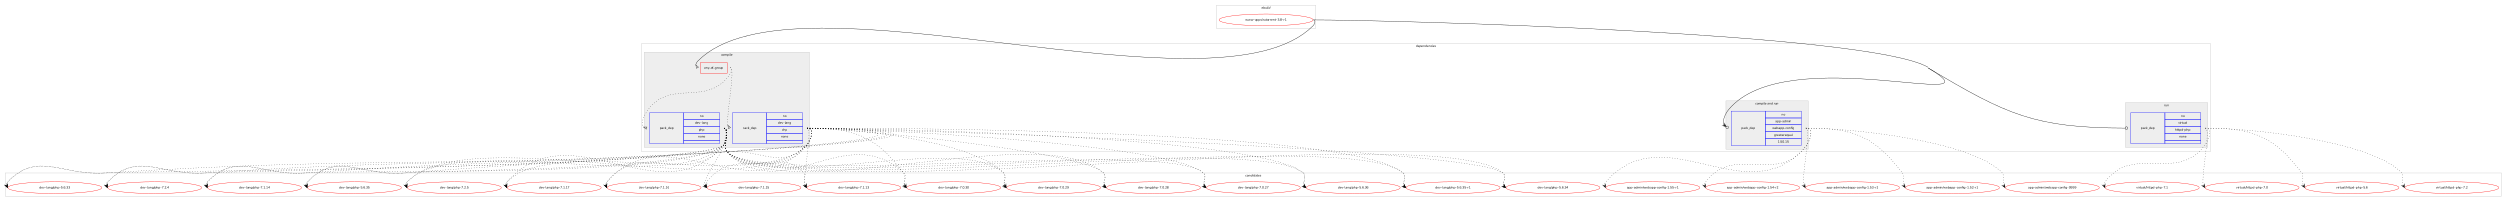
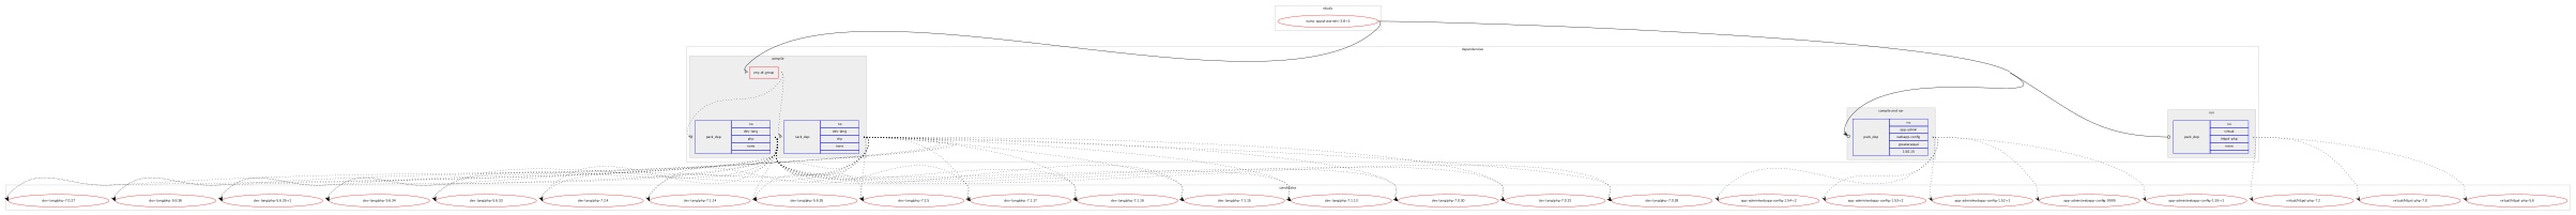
  digraph {
    compound=true
    concentrate=true
    fontname=Nunito
    fontsize=10
    newrank=true
    rankdir=TB
    ranksep=1.5
    node [color=red fontname=Nunito fontsize=10]
    edge [arrowhead=vee fontname=Nunito headport=w style=dotted tailport=e weight=100]
    n1 [label="www-apps/rutorrent-3.8-r1" width=4]
    n2 [color=blue label=<<TABLE BORDER="0" CELLBORDER="1" CELLSPACING="0" CELLPADDING="4" WIDTH="220"><TR><TD ROWSPAN="6" CELLPADDING="30">pack_dep</TD></TR><TR><TD WIDTH="110">no</TD></TR><TR><TD>dev-lang</TD></TR><TR><TD>php</TD></TR><TR><TD>none</TD></TR><TR><TD></TD></TR></TABLE>> shape=none]
    n3 [color=blue label=<<TABLE BORDER="0" CELLBORDER="1" CELLSPACING="0" CELLPADDING="4" WIDTH="220"><TR><TD ROWSPAN="6" CELLPADDING="30">pack_dep</TD></TR><TR><TD WIDTH="110">no</TD></TR><TR><TD>dev-lang</TD></TR><TR><TD>php</TD></TR><TR><TD>none</TD></TR><TR><TD></TD></TR></TABLE>> shape=none]
    n4 [label=<<TABLE BORDER="0" CELLBORDER="1" CELLSPACING="0" CELLPADDING="4"><TR><TD CELLPADDING="10">any_of_group</TD></TR></TABLE>> shape=none]
    n5 [color=blue label=<<TABLE BORDER="0" CELLBORDER="1" CELLSPACING="0" CELLPADDING="4" WIDTH="220"><TR><TD ROWSPAN="6" CELLPADDING="30">pack_dep</TD></TR><TR><TD WIDTH="110">no</TD></TR><TR><TD>app-admin</TD></TR><TR><TD>webapp-config</TD></TR><TR><TD>greaterequal</TD></TR><TR><TD>1.50.15</TD></TR></TABLE>> shape=none]
    n6 [color=blue label=<<TABLE BORDER="0" CELLBORDER="1" CELLSPACING="0" CELLPADDING="4" WIDTH="220"><TR><TD ROWSPAN="6" CELLPADDING="30">pack_dep</TD></TR><TR><TD WIDTH="110">no</TD></TR><TR><TD>virtual</TD></TR><TR><TD>httpd-php</TD></TR><TR><TD>none</TD></TR><TR><TD></TD></TR></TABLE>> shape=none]
    n7 [label="dev-lang/php-5.6.35" width=4]
    n8 [label="dev-lang/php-7.1.14" width=4]
    n9 [label="dev-lang/php-7.2.4" width=4]
    n10 [label="dev-lang/php-5.6.33" width=4]
    n11 [label="dev-lang/php-5.6.34" width=4]
    n12 [label="dev-lang/php-5.6.35-r1" width=4]
    n13 [label="dev-lang/php-5.6.36" width=4]
    n14 [label="dev-lang/php-7.0.27" width=4]
    n15 [label="dev-lang/php-7.0.28" width=4]
    n16 [label="dev-lang/php-7.0.29" width=4]
    n17 [label="dev-lang/php-7.0.30" width=4]
    n18 [label="dev-lang/php-7.1.13" width=4]
    n19 [label="dev-lang/php-7.1.15" width=4]
    n20 [label="dev-lang/php-7.1.16" width=4]
    n21 [label="dev-lang/php-7.1.17" width=4]
    n22 [label="dev-lang/php-7.2.5" width=4]
    n23 [label="app-admin/webapp-config-1.52-r1" width=4]
    n24 [label="app-admin/webapp-config-1.53-r2" width=4]
    n25 [label="app-admin/webapp-config-1.54-r2" width=4]
    n26 [label="app-admin/webapp-config-1.55-r1" width=4]
    n27 [label="app-admin/webapp-config-9999" width=4]
    n28 [label="virtual/httpd-php-5.6" width=4]
    n29 [label="virtual/httpd-php-7.0" width=4]
-   n30 [label="virtual/httpd-php-7.1" width=4]
    n31 [label="virtual/httpd-php-7.2" width=4]
    subgraph cluster_1 {
      color=gray
      label=<<i>ebuild</i>>
      rank=same
      n1
    }
    subgraph cluster_2 {
      color=gray
      label=<<i>dependencies</i>>
      subgraph cluster_3 {
        color=gray
        fillcolor="#eeeeee"
        label=<<i>compile</i>>
        style=filled
        subgraph sub_4 {
          color=gray
          fillcolor="#eeeeee"
          label=<<i>compile</i>>
          style=filled
          n4
          subgraph sub_5 {
            color=gray
            fillcolor="#eeeeee"
            label=<<i>compile</i>>
            style=filled
            n2
          }
          subgraph sub_6 {
            color=gray
            fillcolor="#eeeeee"
            label=<<i>compile</i>>
            style=filled
            n3
          }
        }
      }
      subgraph cluster_7 {
        color=gray
        fillcolor="#eeeeee"
        label=<<i>compile and run</i>>
        style=filled
        subgraph sub_8 {
          color=gray
          fillcolor="#eeeeee"
          label=<<i>compile and run</i>>
          style=filled
          n5
        }
      }
      subgraph cluster_9 {
        color=gray
        fillcolor="#eeeeee"
        label=<<i>run</i>>
        style=filled
        subgraph sub_10 {
          color=gray
          fillcolor="#eeeeee"
          label=<<i>run</i>>
          style=filled
          n6
        }
      }
    }
    subgraph cluster_11 {
      color=gray
      label=<<i>candidates</i>>
      rank=same
      subgraph sub_12 {
        color=black
        label=<<i>candidates</i>>
        nodesep=1
        rank=same
        n7
        n8
        n9
        n10
        n11
        n12
        n13
        n14
        n15
        n16
        n17
        n18
        n19
        n20
        n21
        n22
      }
      subgraph sub_13 {
        color=black
        label=<<i>candidates</i>>
        nodesep=1
        rank=same
        n7
        n8
        n9
        n10
        n11
        n12
        n13
        n14
        n15
        n16
        n17
        n18
        n19
        n20
        n21
        n22
      }
      subgraph sub_14 {
        color=black
        label=<<i>candidates</i>>
        nodesep=1
        rank=same
        n23
        n24
        n25
        n26
        n27
      }
      subgraph sub_15 {
        color=black
        label=<<i>candidates</i>>
        nodesep=1
        rank=same
        n28
        n29
-       n30
        n31
      }
    }
    n1 -> n4 [arrowhead=oinv style=solid weight=20]
    n1 -> n5 [arrowhead=odotvee style=solid weight=20]
    n1 -> n6 [arrowhead=odot style=solid weight=20]
    n2 -> n7
    n2 -> n8
    n2 -> n9
    n2 -> n10
    n2 -> n11
    n2 -> n12
    n2 -> n13
    n2 -> n14
    n2 -> n15
    n2 -> n16
    n2 -> n17
    n2 -> n18
    n2 -> n19
    n2 -> n20
    n2 -> n21
    n2 -> n22
    n3 -> n7
    n3 -> n8
    n3 -> n9
    n3 -> n10
    n3 -> n11
    n3 -> n12
    n3 -> n13
    n3 -> n14
    n3 -> n15
    n3 -> n16
    n3 -> n17
    n3 -> n18
    n3 -> n19
    n3 -> n20
    n3 -> n21
    n3 -> n22
    n4 -> n2 [arrowhead=oinv weight=20]
    n4 -> n3 [arrowhead=oinv weight=20]
    n5 -> n23
    n5 -> n24
    n5 -> n25
    n5 -> n26
    n5 -> n27
    n6 -> n28
    n6 -> n29
-   n6 -> n30
    n6 -> n31
  }
